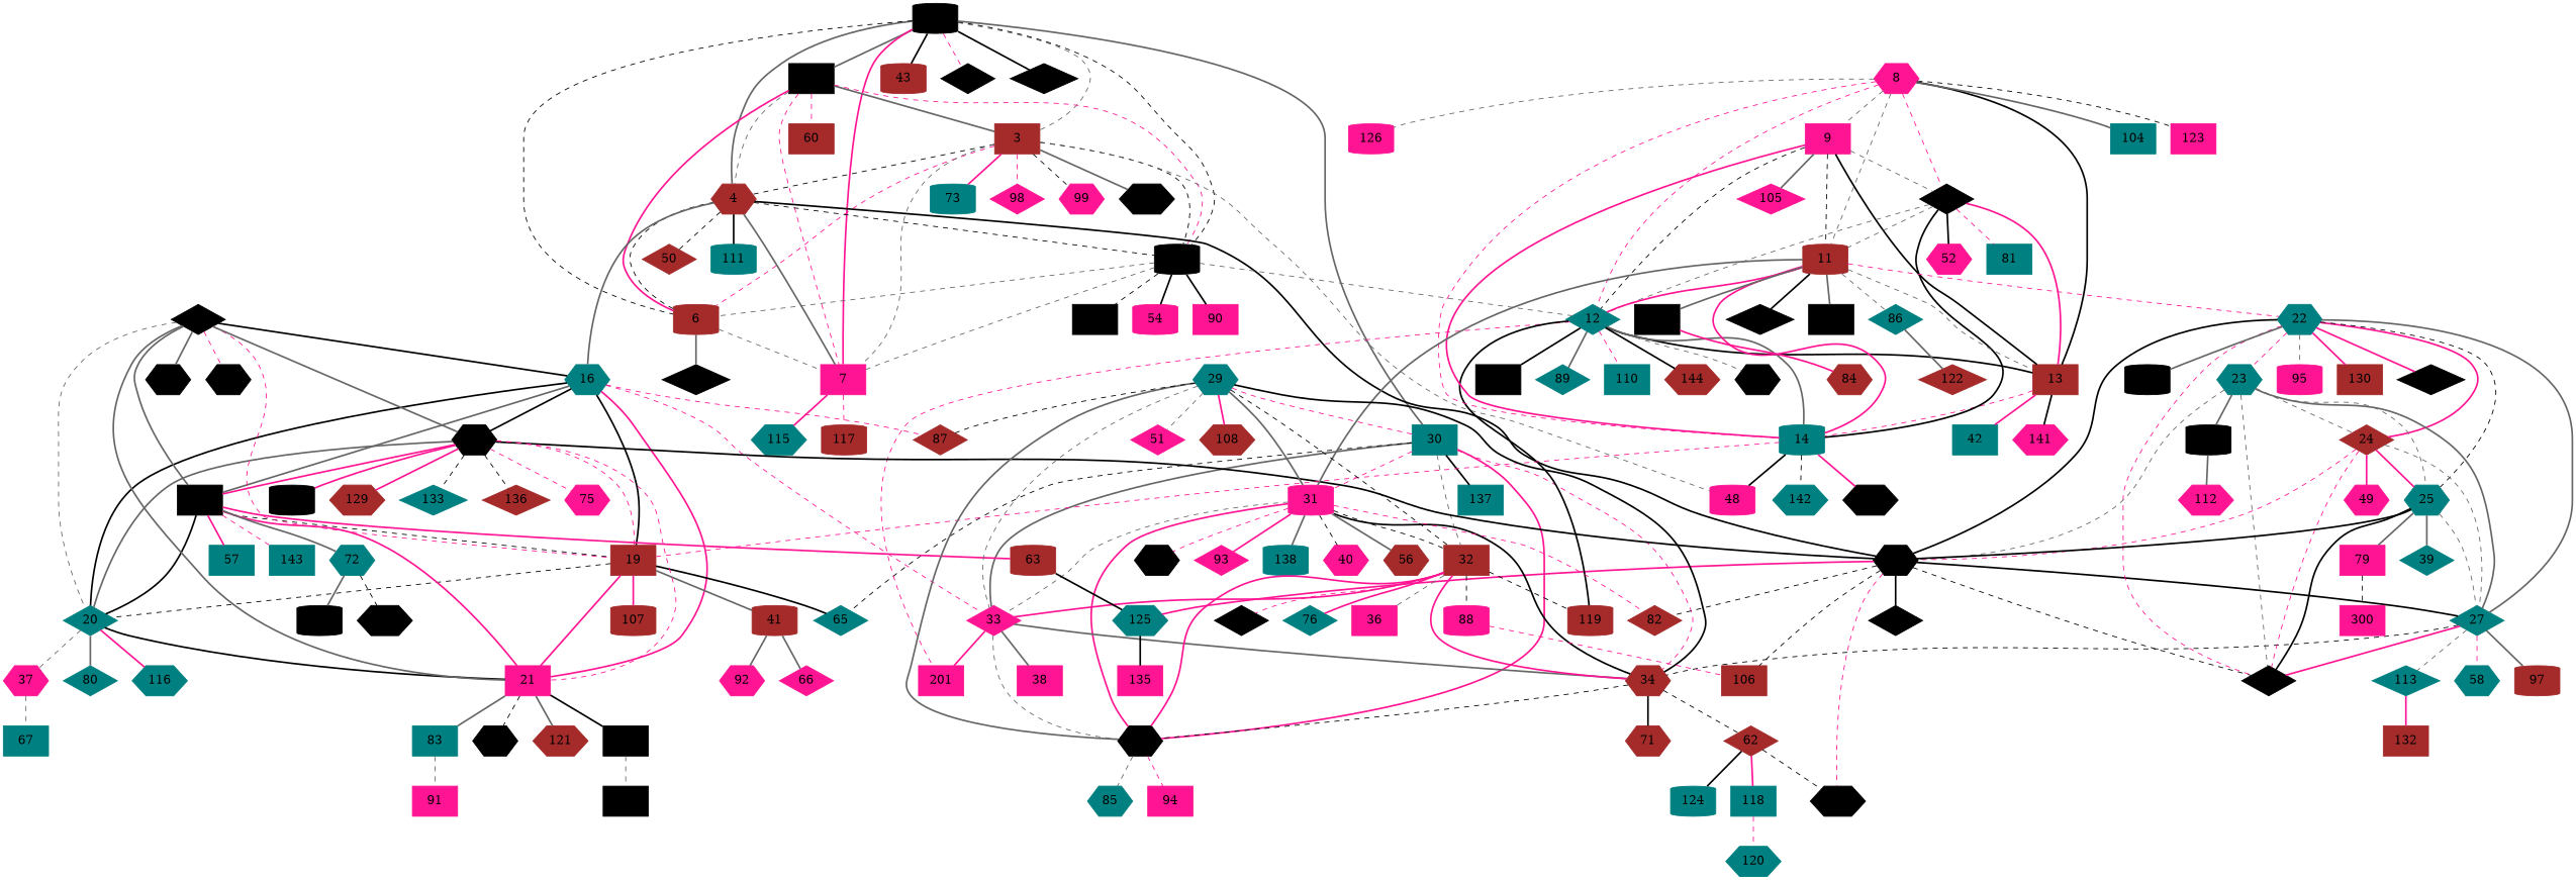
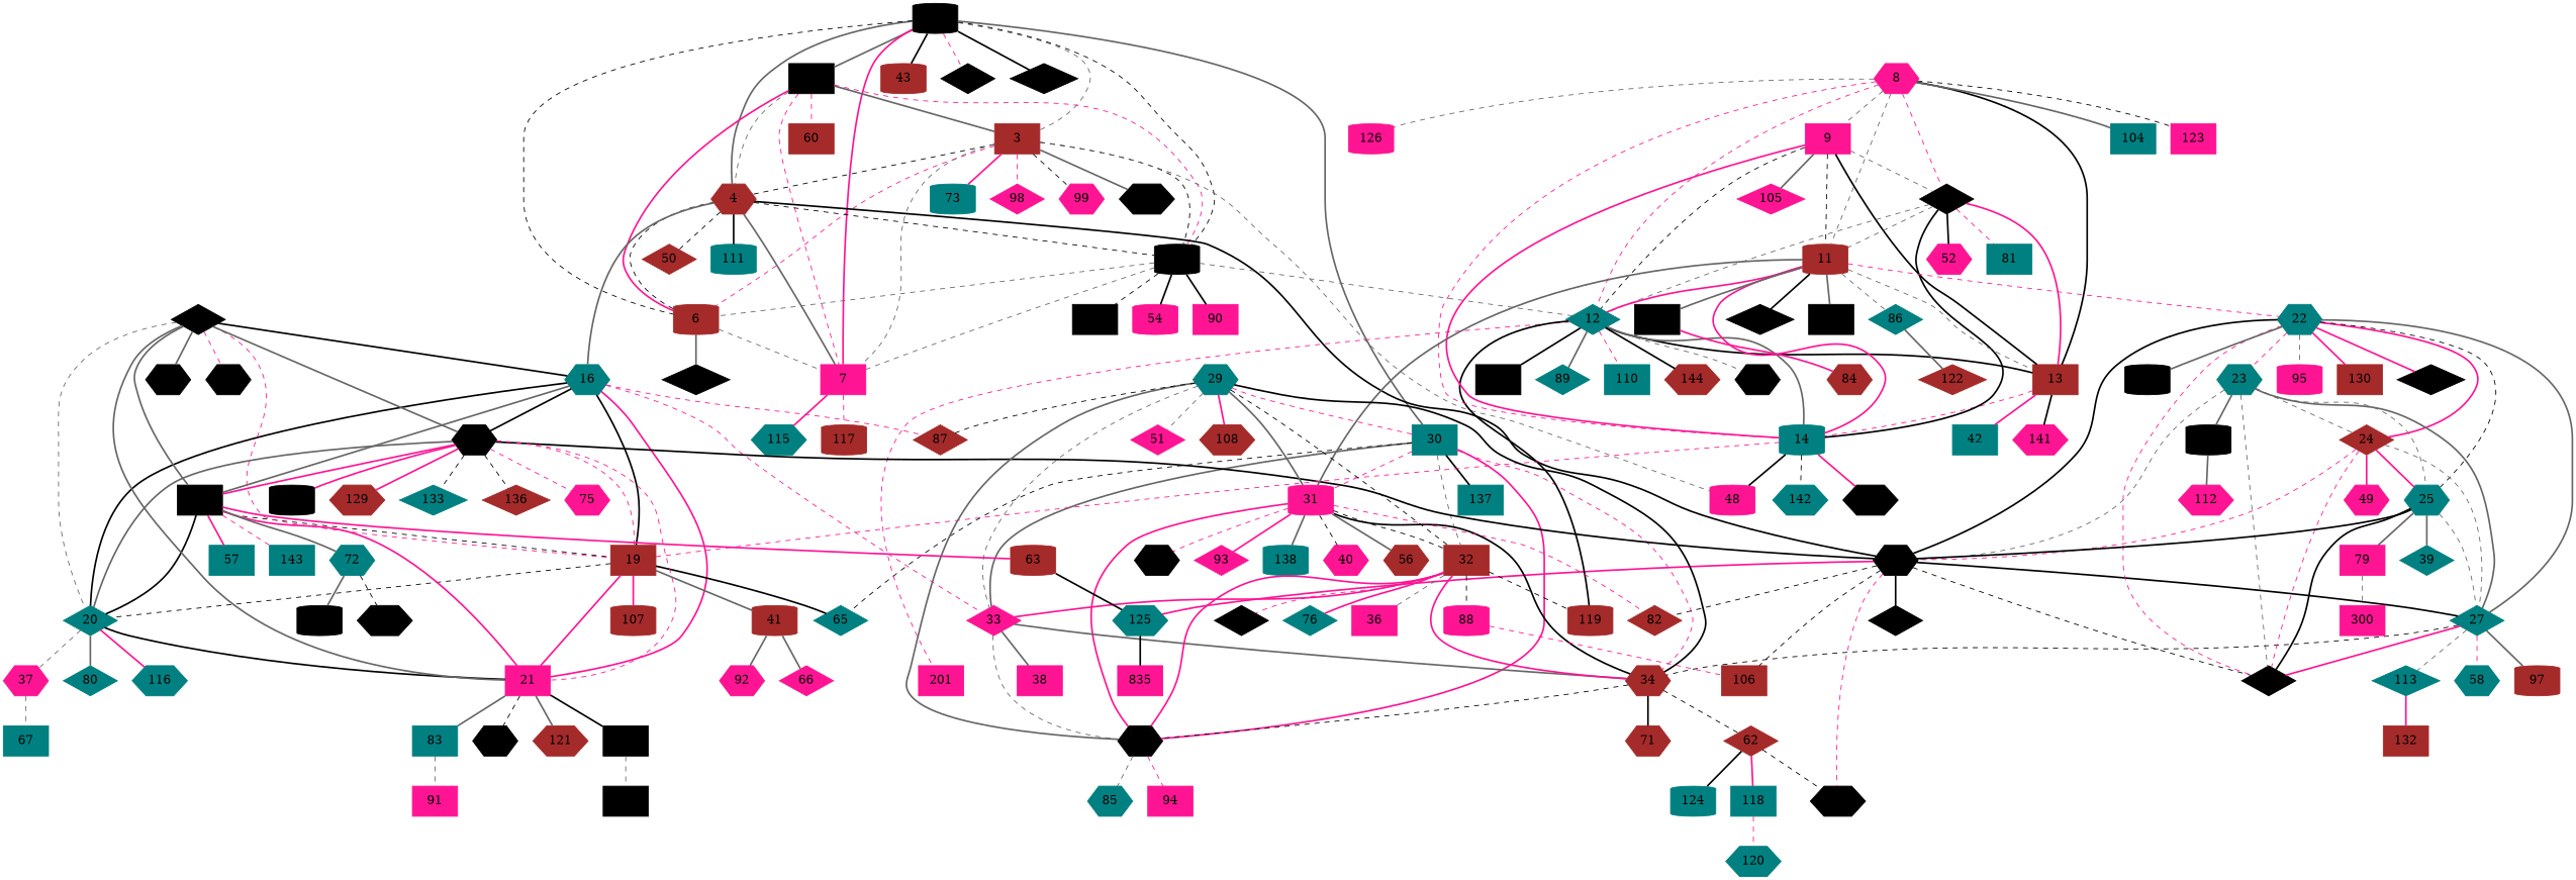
  graph {
    node [color=teal shape=hexagon style=filled]
    edge [color=gray40 style=bold]
    1 [color=black shape=cylinder]
    2 [color=black shape=box]
    3 [color=brown shape=box]
    4 [color=brown]
    5 [color=black shape=cylinder]
    6 [color=brown shape=cylinder]
    7 [color=deeppink shape=box]
    30 [shape=box]
    43 [color=brown shape=cylinder]
    46 [color=black shape=diamond]
    131 [color=black shape=diamond]
    60 [color=brown shape=box]
    48 [color=deeppink shape=cylinder]
    73 [shape=cylinder]
    98 [color=deeppink shape=diamond]
    99 [color=deeppink]
    102 [color=black]
    16
    26 [color=black]
    50 [color=brown shape=diamond]
    111 [shape=cylinder]
    12 [shape=diamond]
    45 [color=black shape=box]
    54 [color=deeppink shape=cylinder]
    90 [color=deeppink shape=box]
    103 [color=black shape=diamond]
    115
    117 [color=brown shape=cylinder]
    31 [color=deeppink shape=cylinder]
    33 [color=deeppink shape=diamond]
    65 [shape=diamond]
    34 [color=brown]
    32 [color=brown shape=box]
    35 [color=black]
    137 [shape=box]
    19 [color=brown shape=box]
    17 [color=black]
    18 [color=black shape=box]
    20 [shape=diamond]
    21 [color=deeppink shape=box]
    87 [color=brown shape=diamond]
    27 [shape=diamond]
    28 [color=black shape=diamond]
    47 [color=black shape=diamond]
    82 [color=brown shape=diamond]
    106 [color=brown shape=box]
    125
    127 [color=black]
    13 [color=brown shape=box]
    14 [shape=cylinder]
    53 [color=black]
    69 [color=black shape=box]
    89 [shape=diamond]
    n54 [color=deeppink label=201 shape=box]
    110 [shape=box]
    119 [color=brown shape=cylinder]
    144 [color=brown]
    8 [color=deeppink]
    9 [color=deeppink shape=box]
    10 [color=black shape=diamond]
    11 [color=brown shape=cylinder]
    104 [shape=box]
    123 [color=deeppink shape=box]
    126 [color=deeppink shape=cylinder]
    105 [color=deeppink shape=diamond]
    52 [color=deeppink]
    81 [shape=box]
    22
    70 [color=black shape=box]
    77 [color=black shape=box]
    86 [shape=diamond]
    109 [color=black shape=diamond]
    42 [shape=box]
    141 [color=deeppink]
    114 [color=black]
    142
    23
    24 [color=brown shape=diamond]
    25
    95 [color=deeppink shape=cylinder]
    130 [color=brown shape=box]
    134 [color=black shape=diamond]
    139 [color=black shape=cylinder]
    40 [color=deeppink]
    56 [color=brown]
    59 [color=black]
    93 [color=deeppink shape=diamond]
    138 [shape=cylinder]
    84 [color=brown]
    122 [color=brown shape=diamond]
    41 [color=brown shape=cylinder]
    107 [color=brown shape=cylinder]
    15 [color=black shape=diamond]
    64 [color=black]
    78 [color=black]
    75 [color=deeppink]
    128 [color=black shape=cylinder]
    129 [color=brown]
    133 [shape=diamond]
    136 [color=brown shape=diamond]
    57 [shape=box]
    63 [color=brown shape=cylinder]
    72
    143 [shape=box]
    37 [color=deeppink]
    80 [shape=diamond]
    116
    61 [color=black shape=box]
    83 [shape=box]
    96 [color=black]
    121 [color=brown]
    38 [color=deeppink shape=box]
    74 [color=black shape=cylinder]
    140 [color=black]
    66 [color=deeppink shape=diamond]
    92 [color=deeppink]
    67 [shape=box]
    68 [color=black shape=box]
    91 [color=deeppink shape=box]
    55 [color=black shape=cylinder]
    49 [color=deeppink]
    39 [shape=diamond]
    79 [color=deeppink shape=box]
    58
    97 [color=brown shape=cylinder]
    113 [shape=diamond]
    112 [color=deeppink]
    n128 [color=deeppink label=300 shape=box]
-   135 [color=deeppink shape=box]
+   135 [color=deeppink shape=box label=835]
    62 [color=brown shape=diamond]
    71 [color=brown]
    132 [color=brown shape=box]
    29
    51 [color=deeppink shape=diamond]
    108 [color=brown]
    36 [color=deeppink shape=box]
    44 [color=black shape=diamond]
    76 [shape=diamond]
    88 [color=deeppink shape=cylinder]
    85
    94 [color=deeppink shape=box]
    118 [shape=box]
    124 [shape=cylinder]
    120
    1 -- 2
    1 -- 3 [style=dashed]
    1 -- 4
    1 -- 5 [color=black style=dashed]
    1 -- 6 [color=black style=dashed]
    1 -- 7 [color=deeppink]
    1 -- 30
    1 -- 43 [color=black]
    1 -- 46 [color=deeppink style=dashed]
    1 -- 131 [color=black]
    2 -- 3
    2 -- 4 [style=dashed]
    2 -- 5 [color=deeppink style=dashed]
    2 -- 6 [color=deeppink]
    2 -- 7 [color=deeppink style=dashed]
    2 -- 60 [color=deeppink style=dashed]
    3 -- 4 [color=black style=dashed]
    3 -- 5 [color=black style=dashed]
    3 -- 6 [color=deeppink style=dashed]
    3 -- 7 [style=dashed]
    3 -- 48 [style=dashed]
    3 -- 73 [color=deeppink]
    3 -- 98 [color=deeppink style=dashed]
    3 -- 99 [color=black style=dashed]
    3 -- 102
    4 -- 5 [color=black style=dashed]
    4 -- 6 [color=black style=dashed]
    4 -- 7
    4 -- 16
    4 -- 26 [color=black]
    4 -- 50 [color=black style=dashed]
    4 -- 111 [color=black]
    5 -- 6 [style=dashed]
    5 -- 7 [style=dashed]
    5 -- 12 [style=dashed]
    5 -- 45 [color=black style=dashed]
    5 -- 54 [color=black]
    5 -- 90 [color=black]
    6 -- 7 [style=dashed]
    6 -- 103
    7 -- 115 [color=deeppink]
    7 -- 117 [color=deeppink style=dashed]
    30 -- 31 [color=deeppink style=dashed]
    30 -- 33
    30 -- 65 [color=black style=dashed]
    30 -- 34 [color=deeppink style=dashed]
    30 -- 32 [style=dashed]
    30 -- 35 [color=deeppink]
    30 -- 137 [color=black]
    16 -- 33 [color=deeppink style=dashed]
    16 -- 19 [color=black]
    16 -- 17 [color=black]
    16 -- 18
    16 -- 20 [color=black]
    16 -- 21 [color=deeppink]
    16 -- 87 [color=deeppink style=dashed]
    26 -- 27 [color=black]
    26 -- 28 [color=black style=dashed]
    26 -- 47 [color=black]
    26 -- 82 [color=black style=dashed]
    26 -- 106 [color=black style=dashed]
    26 -- 125 [color=deeppink]
    26 -- 127 [color=deeppink style=dashed]
    12 -- 13 [color=black]
    12 -- 14
    12 -- 53 [style=dashed]
    12 -- 69 [color=black]
    12 -- 89
    12 -- n54 [color=deeppink style=dashed]
    12 -- 110 [color=deeppink style=dashed]
    12 -- 119 [color=black]
    12 -- 144 [color=black]
-   31 -- 33 [style=dashed]
    31 -- 34 [color=black]
    31 -- 32 [color=black style=dashed]
    31 -- 35 [color=deeppink]
    31 -- 82 [color=deeppink style=dashed]
    31 -- 40 [color=black style=dashed]
    31 -- 56
    31 -- 59 [color=deeppink style=dashed]
    31 -- 93 [color=deeppink]
    31 -- 138
    33 -- 34
    33 -- 35 [style=dashed]
-   33 -- n54 [color=deeppink]
    33 -- 38
    34 -- 35 [color=black style=dashed]
    34 -- 62 [color=black style=dashed]
    34 -- 71 [color=black]
    32 -- 33 [color=deeppink]
    32 -- 34 [color=deeppink]
    32 -- 35 [color=deeppink]
    32 -- 119 [color=black style=dashed]
    32 -- 36 [style=dashed]
    32 -- 44 [color=deeppink style=dashed]
    32 -- 76 [color=deeppink]
    32 -- 88 [color=black style=dashed]
    35 -- 85 [style=dashed]
    35 -- 94 [color=deeppink style=dashed]
    19 -- 65 [color=black]
    19 -- 20 [color=black style=dashed]
    19 -- 21 [color=deeppink]
    19 -- 41
    19 -- 107 [color=deeppink]
    17 -- 26 [color=black]
    17 -- 19 [color=deeppink style=dashed]
    17 -- 18 [color=deeppink]
    17 -- 20
    17 -- 21 [color=deeppink style=dashed]
    17 -- 75 [color=deeppink style=dashed]
    17 -- 128 [color=deeppink]
    17 -- 129 [color=deeppink]
    17 -- 133 [color=black style=dashed]
    17 -- 136 [color=black style=dashed]
    18 -- 19 [color=black style=dashed]
    18 -- 20 [color=black]
    18 -- 21 [color=deeppink]
    18 -- 57 [color=deeppink]
    18 -- 63 [color=deeppink]
    18 -- 72
    18 -- 143 [color=deeppink style=dashed]
    20 -- 21 [color=black]
    20 -- 37 [style=dashed]
    20 -- 80
    20 -- 116 [color=deeppink]
    21 -- 61 [color=black]
    21 -- 83
    21 -- 96 [color=black style=dashed]
    21 -- 121
    27 -- 34 [color=black style=dashed]
    27 -- 28 [color=deeppink]
    27 -- 58 [color=deeppink style=dashed]
    27 -- 97
    27 -- 113 [style=dashed]
    125 -- 135 [color=black]
    13 -- 14 [color=deeppink style=dashed]
    13 -- 42 [color=deeppink]
    13 -- 141 [color=black]
    14 -- 48 [color=black]
    14 -- 19 [color=deeppink style=dashed]
    14 -- 114 [color=deeppink]
    14 -- 142 [color=black style=dashed]
    8 -- 12 [color=deeppink style=dashed]
    8 -- 13 [color=black]
    8 -- 14 [color=deeppink style=dashed]
    8 -- 9 [style=dashed]
    8 -- 10 [color=deeppink style=dashed]
    8 -- 11 [style=dashed]
    8 -- 104
    8 -- 123 [color=black style=dashed]
    8 -- 126 [style=dashed]
    9 -- 12 [color=black style=dashed]
    9 -- 13 [color=black]
    9 -- 14 [color=deeppink]
    9 -- 10 [style=dashed]
    9 -- 11 [color=black style=dashed]
    9 -- 105
    10 -- 12 [style=dashed]
    10 -- 13 [color=deeppink]
    10 -- 14 [color=black]
    10 -- 11 [style=dashed]
    10 -- 52 [color=black]
    10 -- 81 [color=deeppink style=dashed]
    11 -- 12 [color=deeppink]
    11 -- 31
    11 -- 13 [style=dashed]
    11 -- 14 [color=deeppink]
    11 -- 22 [color=deeppink style=dashed]
    11 -- 70
    11 -- 77
    11 -- 86 [style=dashed]
    11 -- 109 [color=black]
    22 -- 26 [color=black]
    22 -- 27
    22 -- 28 [color=deeppink style=dashed]
    22 -- 23 [color=deeppink style=dashed]
    22 -- 24 [color=deeppink]
    22 -- 25 [color=black style=dashed]
    22 -- 95 [style=dashed]
    22 -- 130 [color=deeppink]
    22 -- 134 [color=deeppink]
    22 -- 139
    77 -- 84 [color=deeppink]
    86 -- 122
    23 -- 26 [style=dashed]
    23 -- 27
    23 -- 28 [style=dashed]
    23 -- 24 [style=dashed]
    23 -- 25 [style=dashed]
    23 -- 55
    24 -- 26 [color=deeppink style=dashed]
    24 -- 27 [style=dashed]
    24 -- 28 [color=deeppink style=dashed]
    24 -- 25 [color=deeppink]
    24 -- 49 [color=deeppink]
    25 -- 26 [color=black]
    25 -- 27 [style=dashed]
    25 -- 28 [color=black]
    25 -- 39
    25 -- 79
    41 -- 66
    41 -- 92
    15 -- 16 [color=black]
    15 -- 19 [color=deeppink style=dashed]
    15 -- 17
    15 -- 18
    15 -- 20 [style=dashed]
    15 -- 21
    15 -- 64
    15 -- 78 [color=deeppink style=dashed]
    63 -- 125 [color=black]
    72 -- 74
    72 -- 140 [color=black style=dashed]
    37 -- 67 [style=dashed]
    61 -- 68 [style=dashed]
    83 -- 91 [style=dashed]
    55 -- 112
-   79 -- n128 [color=black style=dashed]
+   79 -- n128 [style=dashed]
    113 -- 132 [color=deeppink]
    62 -- 127 [color=black style=dashed]
    62 -- 118 [color=deeppink]
    62 -- 124 [color=black]
    29 -- 30 [color=deeppink style=dashed]
    29 -- 31
    29 -- 33 [style=dashed]
    29 -- 34 [color=black]
    29 -- 32 [color=black style=dashed]
    29 -- 35
    29 -- 87 [color=black style=dashed]
    29 -- 51 [style=dashed]
    29 -- 108 [color=deeppink]
    88 -- 106 [color=deeppink style=dashed]
    118 -- 120 [color=deeppink style=dashed]
  }
